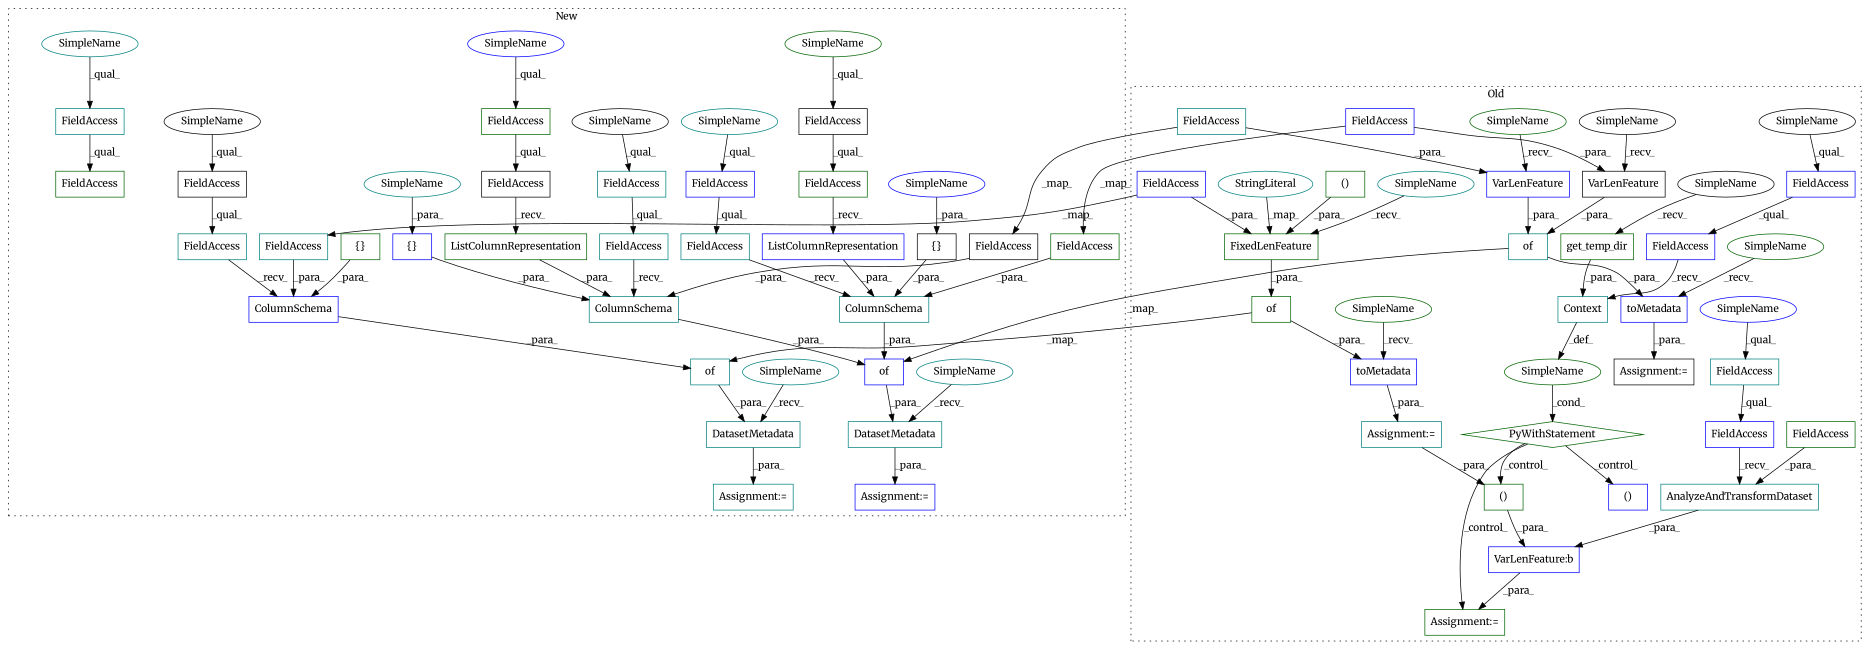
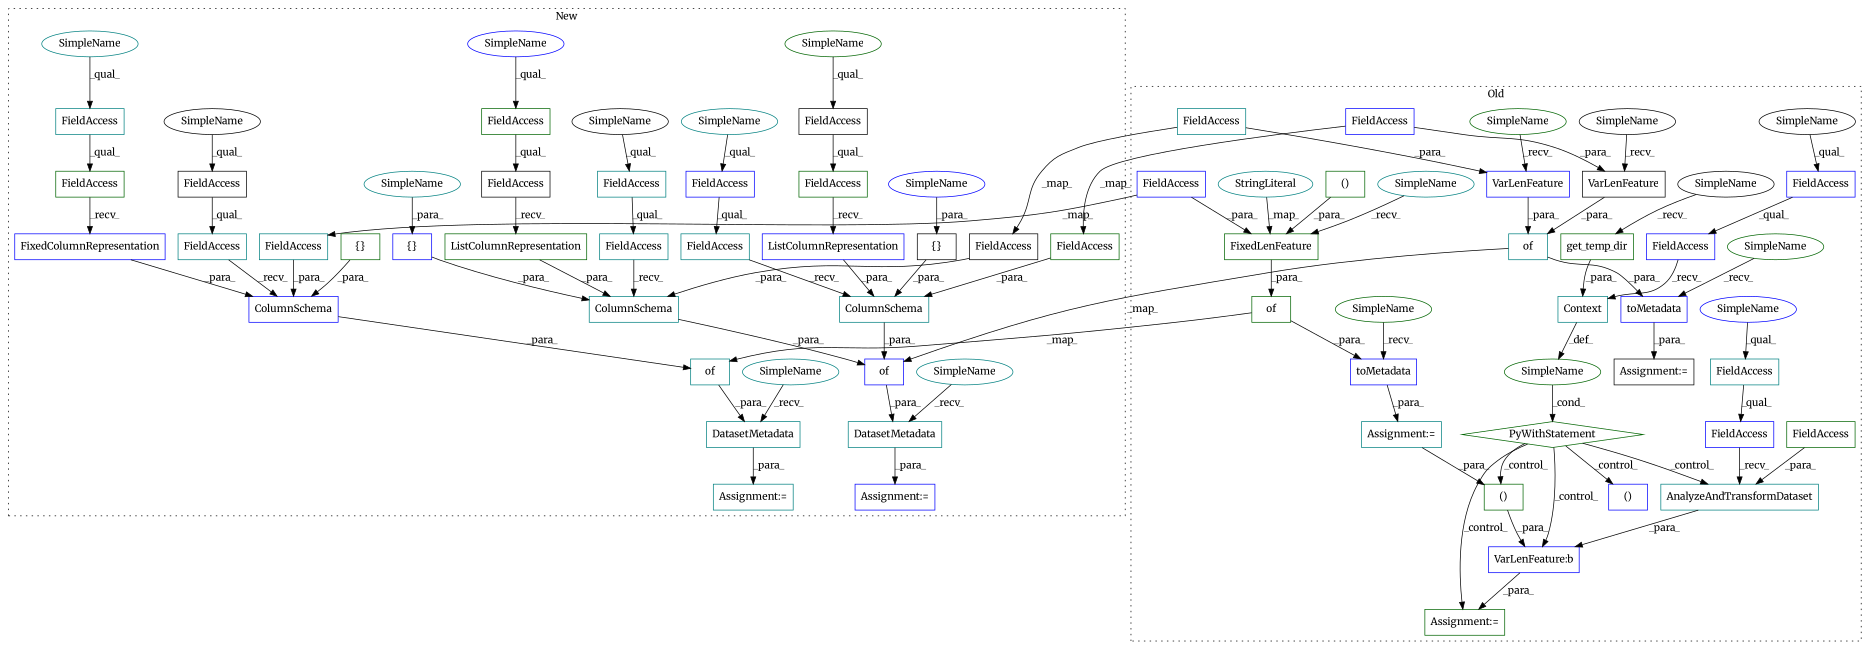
  digraph {
    fontname=Merriweather
    node [a=22 color=teal fontname=Merriweather l=20 s=35928 shape=box]
    edge [fontname=Merriweather]
    n1 [a=32 color=darkgreen l=14 label=get_temp_dir s=35814]
    n2 [a=32 l="8,1" label=Context s="35801,35828"]
    n3 [a=106 color=darkgreen l=35 label="()" s=35889]
    n4 [a=27 color=blue l=4 label="VarLenFeature:b" s=35924]
    n5 [a=106 color=blue l=33 label="()" s=35846]
    n6 [a=32 color=blue l="11,1" label=toMetadata s="35640,35753"]
    n7 [a=106 color=darkgreen l=35 label="()" s=35694]
    n8 [a=32 color=darkgreen l="21,1" label=FixedLenFeature s="35673,35751"]
    n9 [a=32 color=darkgreen l="3,1" label=of s="35655,35752"]
    n10 [a=104 color=darkgreen l="10,2" label=PyWithStatement s="35760,35829" shape=diamond]
    n11 [a=42 color=darkgreen label=SimpleName shape=ellipse l="" s=""]
    n12 [a=32 l="27,1" label=AnalyzeAndTransformDataset s="35959,36002"]
    n13 [a=32 color=blue l="11,1" label=toMetadata s="36312,36434"]
    n14 [color=blue l=30 label=FieldAccess]
    n15 [color=blue l=30 label=FieldAccess s=35770]
    n16 [color=blue l=25 label=FieldAccess s=35770]
    n17 [l=25 label=FieldAccess]
    n18 [color=darkgreen l=16 label=FieldAccess s=35986]
    n19 [a=32 l="3,1" label=of s="36327,36433"]
    n20 [l=16 label=FieldAccess s=36416]
    n21 [a=7 color=black l=1 label="Assignment:=" s=36306]
    n22 [a=7 color=darkgreen l=2 label="Assignment:=" s=35879]
    n23 [color=blue l=17 label=FieldAccess s=35731]
    n24 [color=blue l=16 label=FieldAccess s=36364]
    n25 [a=45 l=2 label=StringLiteral s=35749 shape=ellipse]
    n26 [a=32 color=blue l="14,1" label=VarLenFeature s="36402,36432"]
    n27 [a=7 l=1 label="Assignment:=" s=35634]
    n28 [a=32 color=black l="14,1" label=VarLenFeature s="36350,36380"]
    n29 [a=42 color=black l=4 label=SimpleName s=35809 shape=ellipse]
    n30 [a=42 color=darkgreen l=4 label=SimpleName s=35635 shape=ellipse]
    n31 [a=42 color=darkgreen l=4 label=SimpleName s=36307 shape=ellipse]
    n32 [a=42 color=black l=10 label=SimpleName s=36339 shape=ellipse]
    n33 [a=42 color=darkgreen l=10 label=SimpleName s=36391 shape=ellipse]
    n34 [a=42 l=10 label=SimpleName s=35662 shape=ellipse]
    n35 [a=42 color=blue label=SimpleName shape=ellipse]
    n36 [a=42 color=black label=SimpleName s=35770 shape=ellipse]
+   n37 [a=32 color=blue l=27 label=FixedColumnRepresentation s=62851]
    n38 [a=32 l="3,1" label=of s="62705,62879"]
    n39 [a=4 color=darkgreen l=2 label="{}" s=62800]
    n40 [a=32 l="16,1" label=DatasetMetadata s="62685,62880"]
    n41 [a=32 color=blue l="13,1" label=ColumnSchema s="62760,62878"]
    n42 [color=darkgreen l=47 label=FieldAccess s=62803]
    n43 [l=32 label=FieldAccess s=62803]
    n44 [l=32 label=FieldAccess s=63384]
    n45 [l=47 label=FieldAccess s=62712]
    n46 [color=blue l=32 label=FieldAccess s=63205]
    n47 [color=black l=32 label=FieldAccess s=62712]
    n48 [l=47 label=FieldAccess s=63384]
    n49 [a=32 l="13,1" label=ColumnSchema s="63432,63552"]
    n50 [a=4 color=blue l="1,1" label="{}" s="63471,63476"]
    n51 [a=32 color=blue l="3,1" label=of s="63193,63553"]
    n52 [a=32 l="16,1" label=DatasetMetadata s="63173,63554"]
    n53 [l=47 label=FieldAccess s=63205]
    n54 [color=black l=16 label=FieldAccess s=63445]
    n55 [a=7 color=blue l=1 label="Assignment:=" s=63155]
    n56 [l=17 label=FieldAccess s=62773]
    n57 [a=4 color=black l="1,1" label="{}" s="63292,63297"]
    n58 [a=32 l="13,1" label=ColumnSchema s="63253,63373"]
    n59 [color=darkgreen l=32 label=FieldAccess s=63478]
    n60 [color=black l=47 label=FieldAccess s=63478]
    n61 [color=black l=32 label=FieldAccess s=63299]
    n62 [color=darkgreen l=47 label=FieldAccess s=63299]
    n63 [color=darkgreen l=16 label=FieldAccess s=63266]
    n64 [a=32 color=blue l=26 label=ListColumnRepresentation s=63347]
    n65 [a=32 color=darkgreen l=26 label=ListColumnRepresentation s=63526]
    n66 [a=7 l=1 label="Assignment:=" s=62667]
    n67 [a=42 color=blue l=4 label=SimpleName s=63293 shape=ellipse]
    n68 [a=42 l=4 label=SimpleName s=63472 shape=ellipse]
    n69 [a=42 label=SimpleName s=63205 shape=ellipse]
    n70 [a=42 label=SimpleName s=62803 shape=ellipse]
    n71 [a=42 color=black label=SimpleName s=63384 shape=ellipse]
    n72 [a=42 color=black label=SimpleName s=62712 shape=ellipse]
    n73 [a=42 color=blue label=SimpleName s=63478 shape=ellipse]
    n74 [a=42 color=darkgreen label=SimpleName s=63299 shape=ellipse]
    n75 [a=42 l=16 label=SimpleName s=63156 shape=ellipse]
    n76 [a=42 l=16 label=SimpleName s=62668 shape=ellipse]
    subgraph cluster_1 {
      label=Old
      style=dotted
      n1
      n2
      n3
      n4
      n5
      n6
      n7
      n8
      n9
      n10
      n11
      n12
      n13
      n14
      n15
      n16
      n17
      n18
      n19
      n20
      n21
      n22
      n23
      n24
      n25
      n26
      n27
      n28
      n29
      n30
      n31
      n32
      n33
      n34
      n35
      n36
    }
    subgraph cluster_2 {
      label=New
      style=dotted
+     n37
      n38
      n39
      n40
      n41
      n42
      n43
      n44
      n45
      n46
      n47
      n48
      n49
      n50
      n51
      n52
      n53
      n54
      n55
      n56
      n57
      n58
      n59
      n60
      n61
      n62
      n63
      n64
      n65
      n66
      n67
      n68
      n69
      n70
      n71
      n72
      n73
      n74
      n75
      n76
    }
    n1 -> n2 [label=_para_]
    n2 -> n11 [label=_def_]
    n3 -> n4 [label=_para_]
    n4 -> n22 [label=_para_]
    n6 -> n27 [label=_para_]
    n7 -> n8 [label=_para_]
    n8 -> n9 [label=_para_]
    n9 -> n6 [label=_para_]
    n9 -> n38 [label=_map_]
    n10 -> n3 [label=_control_]
+   n10 -> n4 [label=_control_]
    n10 -> n5 [label=_control_]
+   n10 -> n12 [label=_control_]
    n10 -> n22 [label=_control_]
    n11 -> n10 [label=_cond_]
    n12 -> n4 [label=_para_]
    n13 -> n21 [label=_para_]
    n14 -> n12 [label=_recv_]
    n15 -> n2 [label=_recv_]
    n16 -> n15 [label=_qual_]
    n17 -> n14 [label=_qual_]
    n18 -> n12 [label=_para_]
    n19 -> n13 [label=_para_]
    n19 -> n51 [label=_map_]
    n20 -> n26 [label=_para_]
    n20 -> n54 [label=_map_]
    n23 -> n8 [label=_para_]
    n23 -> n56 [label=_map_]
    n24 -> n28 [label=_para_]
    n24 -> n63 [label=_map_]
    n25 -> n8 [label=_map_]
    n26 -> n19 [label=_para_]
    n27 -> n3 [label=_para_]
    n28 -> n19 [label=_para_]
    n29 -> n1 [label=_recv_]
    n30 -> n6 [label=_recv_]
    n31 -> n13 [label=_recv_]
    n32 -> n28 [label=_recv_]
    n33 -> n26 [label=_recv_]
    n34 -> n8 [label=_recv_]
    n35 -> n17 [label=_qual_]
    n36 -> n16 [label=_qual_]
+   n37 -> n41 [label=_para_]
    n38 -> n40 [label=_para_]
    n39 -> n41 [label=_para_]
    n40 -> n66 [label=_para_]
    n41 -> n38 [label=_para_]
+   n42 -> n37 [label=_recv_]
    n43 -> n42 [label=_qual_]
    n44 -> n48 [label=_qual_]
    n45 -> n41 [label=_recv_]
    n46 -> n53 [label=_qual_]
    n47 -> n45 [label=_qual_]
    n48 -> n49 [label=_recv_]
    n49 -> n51 [label=_para_]
    n50 -> n49 [label=_para_]
    n51 -> n52 [label=_para_]
    n52 -> n55 [label=_para_]
    n53 -> n58 [label=_recv_]
    n54 -> n49 [label=_para_]
    n56 -> n41 [label=_para_]
    n57 -> n58 [label=_para_]
    n58 -> n51 [label=_para_]
    n59 -> n60 [label=_qual_]
    n60 -> n65 [label=_recv_]
    n61 -> n62 [label=_qual_]
    n62 -> n64 [label=_recv_]
    n63 -> n58 [label=_para_]
    n64 -> n58 [label=_para_]
    n65 -> n49 [label=_para_]
    n67 -> n57 [label=_para_]
    n68 -> n50 [label=_para_]
    n69 -> n46 [label=_qual_]
    n70 -> n43 [label=_qual_]
    n71 -> n44 [label=_qual_]
    n72 -> n47 [label=_qual_]
    n73 -> n59 [label=_qual_]
    n74 -> n61 [label=_qual_]
    n75 -> n52 [label=_recv_]
    n76 -> n40 [label=_recv_]
  }
